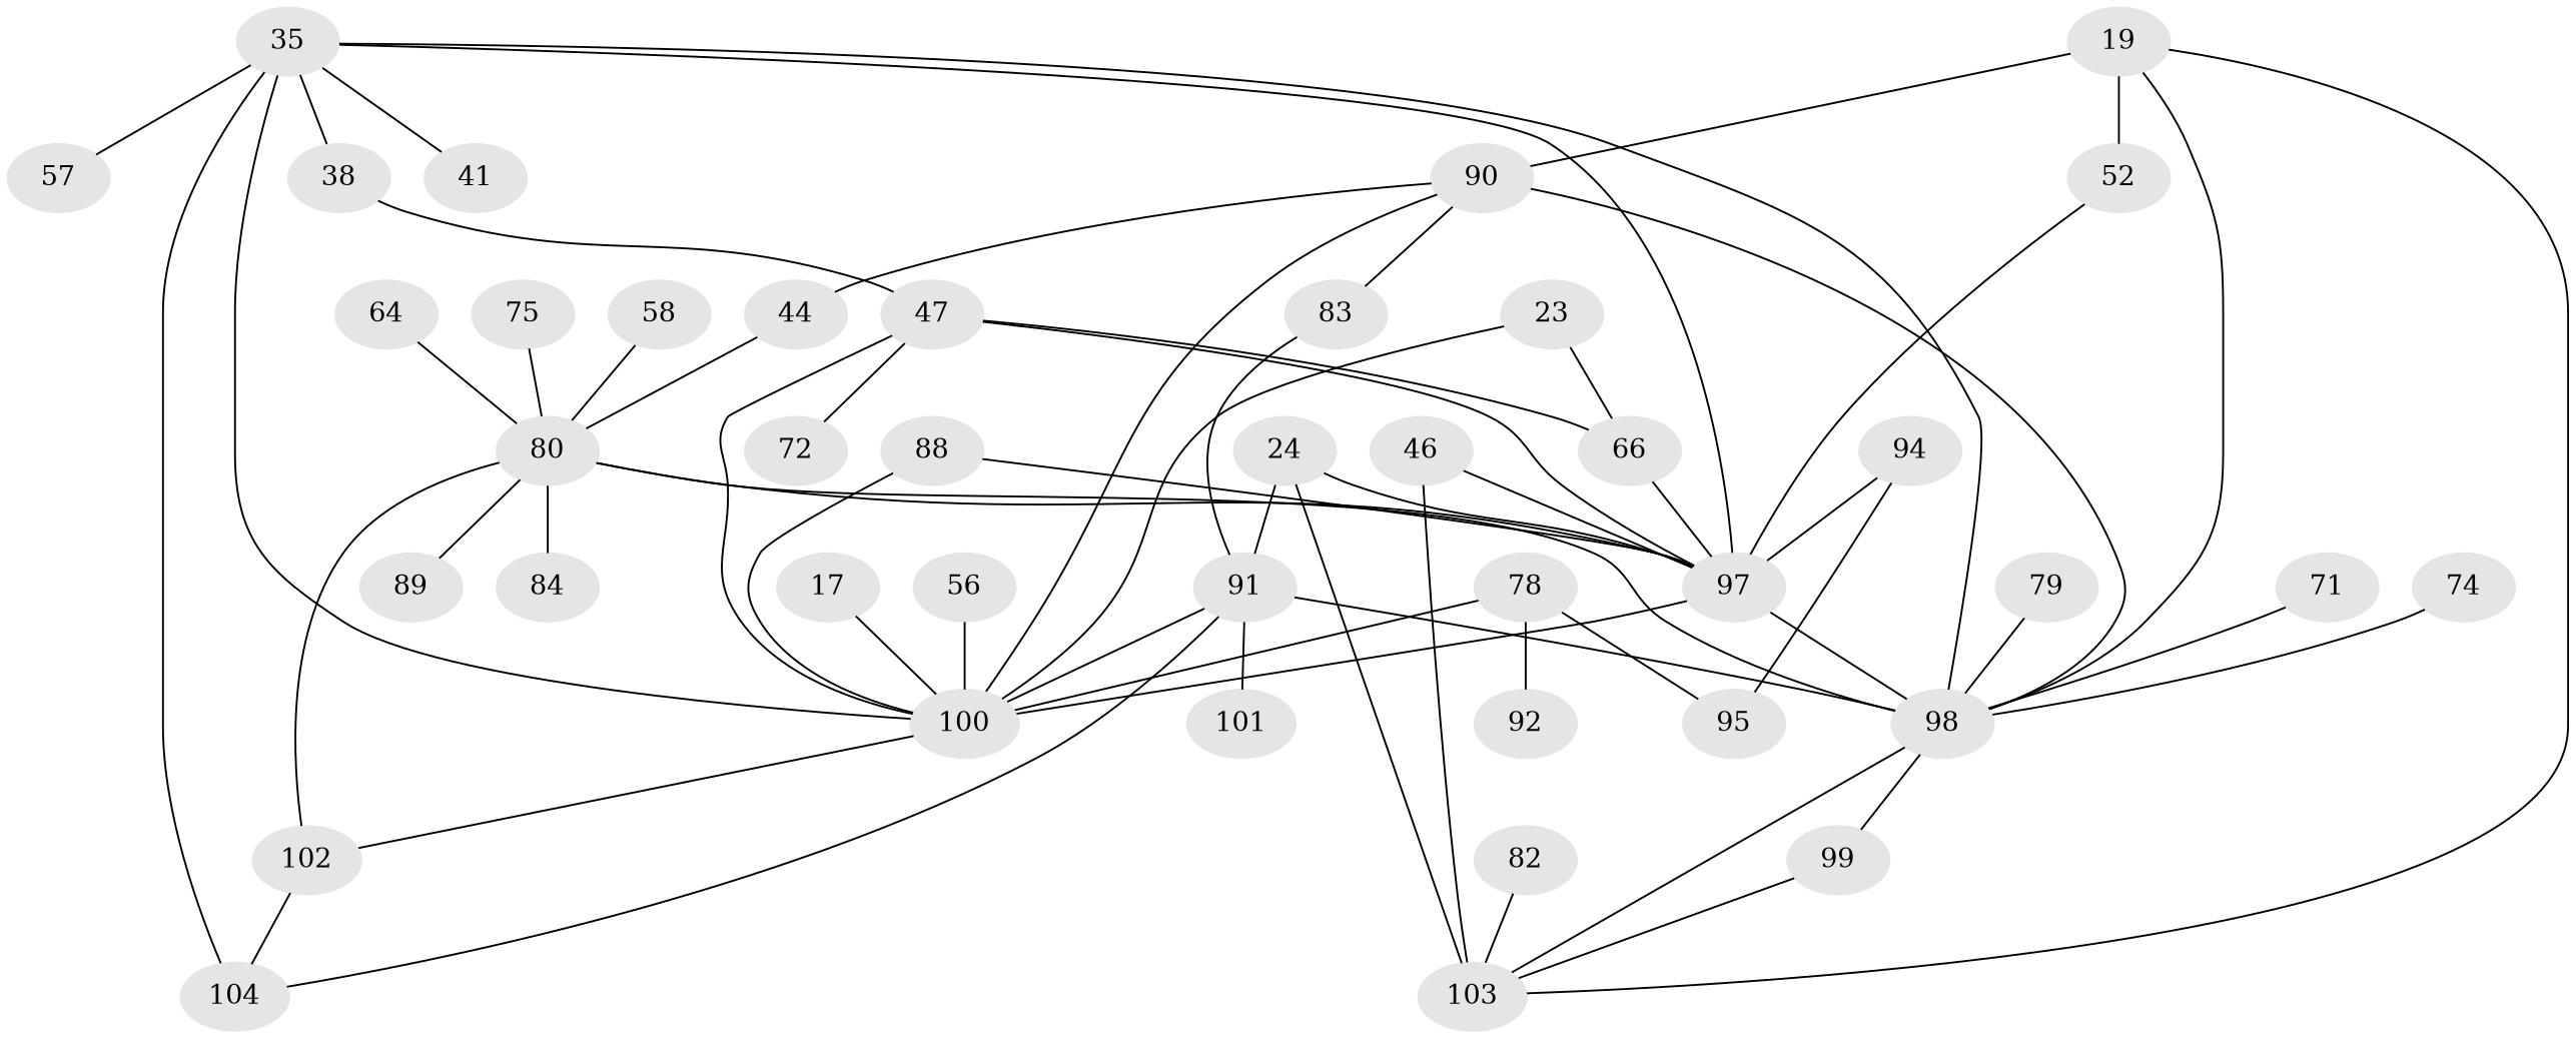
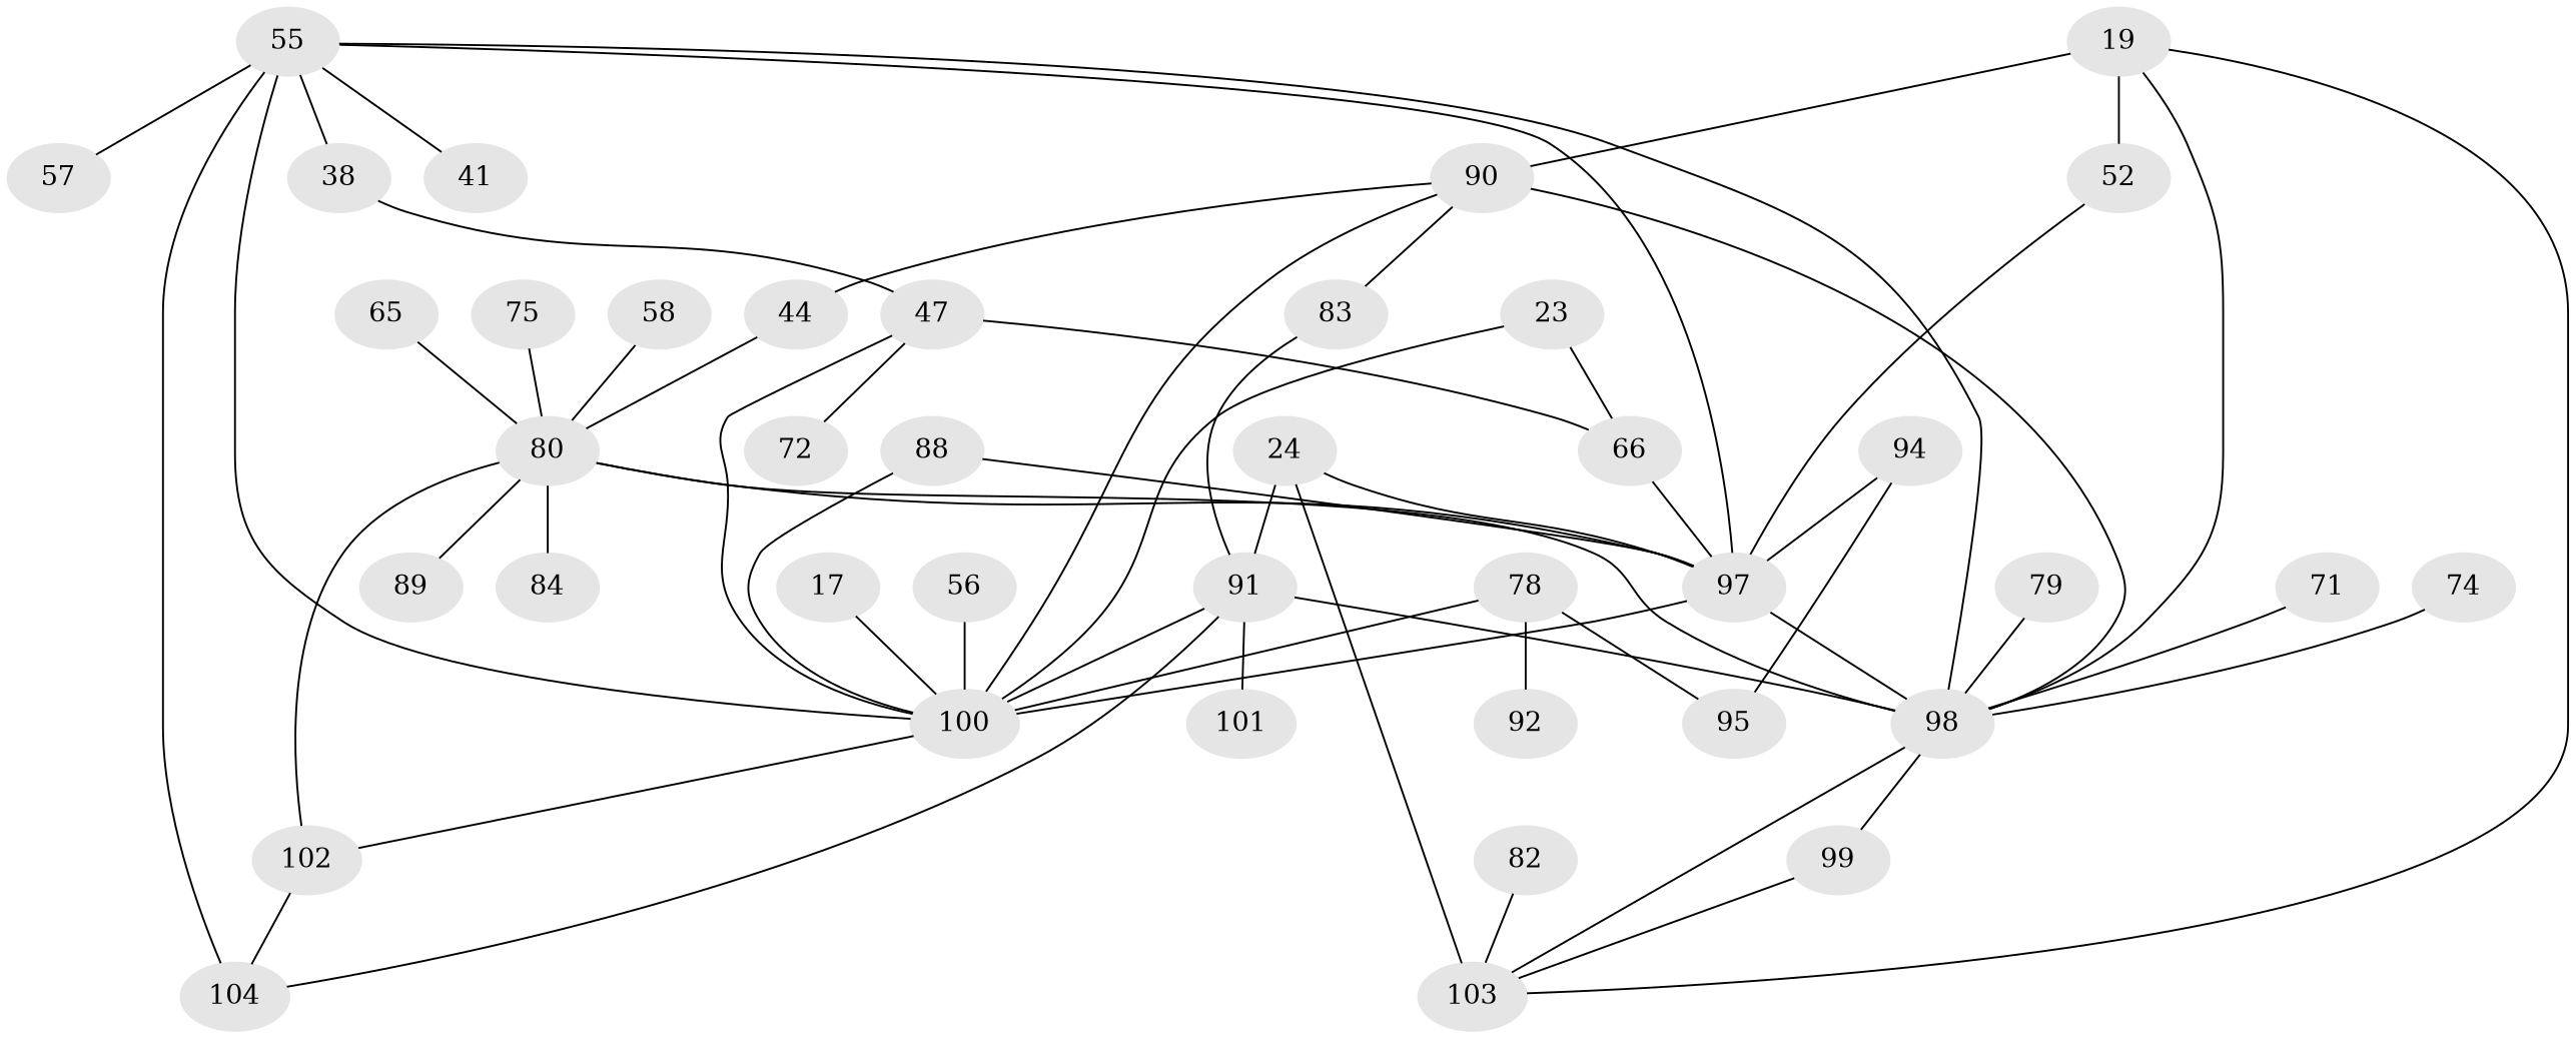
  graph {
    node [color=gray90 style=filled]
    100 [super="+9+96"]
    102 [super="+55+76"]
    17
    n4 [label=90 super="+12"]
    98 [super="+62+93+73+85"]
    44
    83 [super="+68"]
    19
    52 [super="+48"]
    103 [super="+27+86"]
    97 [super="+32+90+87"]
    99 [super="+81"]
    66 [super="+39"]
    23
    24 [super="+5"]
    91 [super="+42+59+16"]
    104 [super="+67"]
    101
    80 [super="+40+70+51"]
-   35 [super="+3+10+34"]
+   35 [super="+3+10+34" label=55]
    38
    41
    57
    47
    72
    84
    89
-   46
    56
    58
-   65 [label=64]
+   65
    71
    74
    75 [super="+54"]
    78 [super="+31+77"]
    92
    95
    79
    82
    88
    94
    100 -- 102
    102 -- 104
    17 -- 100
    n4 -- 100
    n4 -- 98
    n4 -- 44
    n4 -- 83
    98 -- 103
    98 -- 99
    44 -- 80
    83 -- 91
    19 -- n4 [weight=2]
    19 -- 98
    19 -- 52
    19 -- 103
    52 -- 97
    97 -- 100 [weight=2]
    97 -- 98
    99 -- 103
    66 -- 97
    23 -- 100
    23 -- 66
    24 -- 103 [weight=3]
    24 -- 97 [weight=5]
    24 -- 91
    91 -- 100 [weight=2]
    91 -- 98
    91 -- 104
    91 -- 101
    80 -- 102 [weight=2]
    80 -- 98 [weight=2]
    80 -- 97 [weight=3]
    80 -- 84
    80 -- 89
    35 -- 100 [weight=4]
    35 -- 98 [weight=2]
    35 -- 97 [weight=3]
    35 -- 104 [weight=2]
    35 -- 38
    35 -- 41
    35 -- 57
    38 -- 47
    47 -- 100
-   47 -- 97
    47 -- 66 [weight=2]
    47 -- 72
-   46 -- 103
-   46 -- 97
    56 -- 100
    58 -- 80
    65 -- 80
    71 -- 98
    74 -- 98
    75 -- 80
    78 -- 100 [weight=2]
    78 -- 92
    78 -- 95
    79 -- 98
    82 -- 103
    88 -- 100
    88 -- 97
    94 -- 97
    94 -- 95
  }
